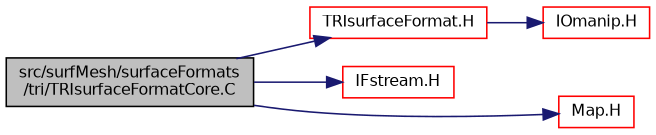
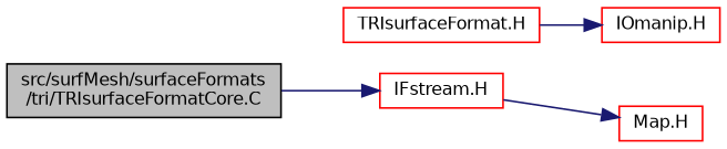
  digraph {
    rankdir=LR
    node [color=red fontname=Helvetica fontsize=10 shape=record]
    edge [color=midnightblue fontname=Helvetica fontsize=10 labelfontname=Helvetica labelfontsize=10 style=solid]
    n1 [color=black fillcolor=grey75 fontcolor=black height=0.2 label="src/surfMesh/surfaceFormats\l/tri/TRIsurfaceFormatCore.C" style=filled width=0.4]
    n2 [height=0.2 label="TRIsurfaceFormat.H" width=0.4]
    n3 [height=0.2 label="IFstream.H" width=0.4]
    n4 [height=0.2 label="Map.H" width=0.4]
    n5 [height=0.2 label="IOmanip.H" width=0.4]
-   n1 -> n2
    n1 -> n3
-   n1 -> n4
+   n3 -> n4
    n2 -> n5
  }
